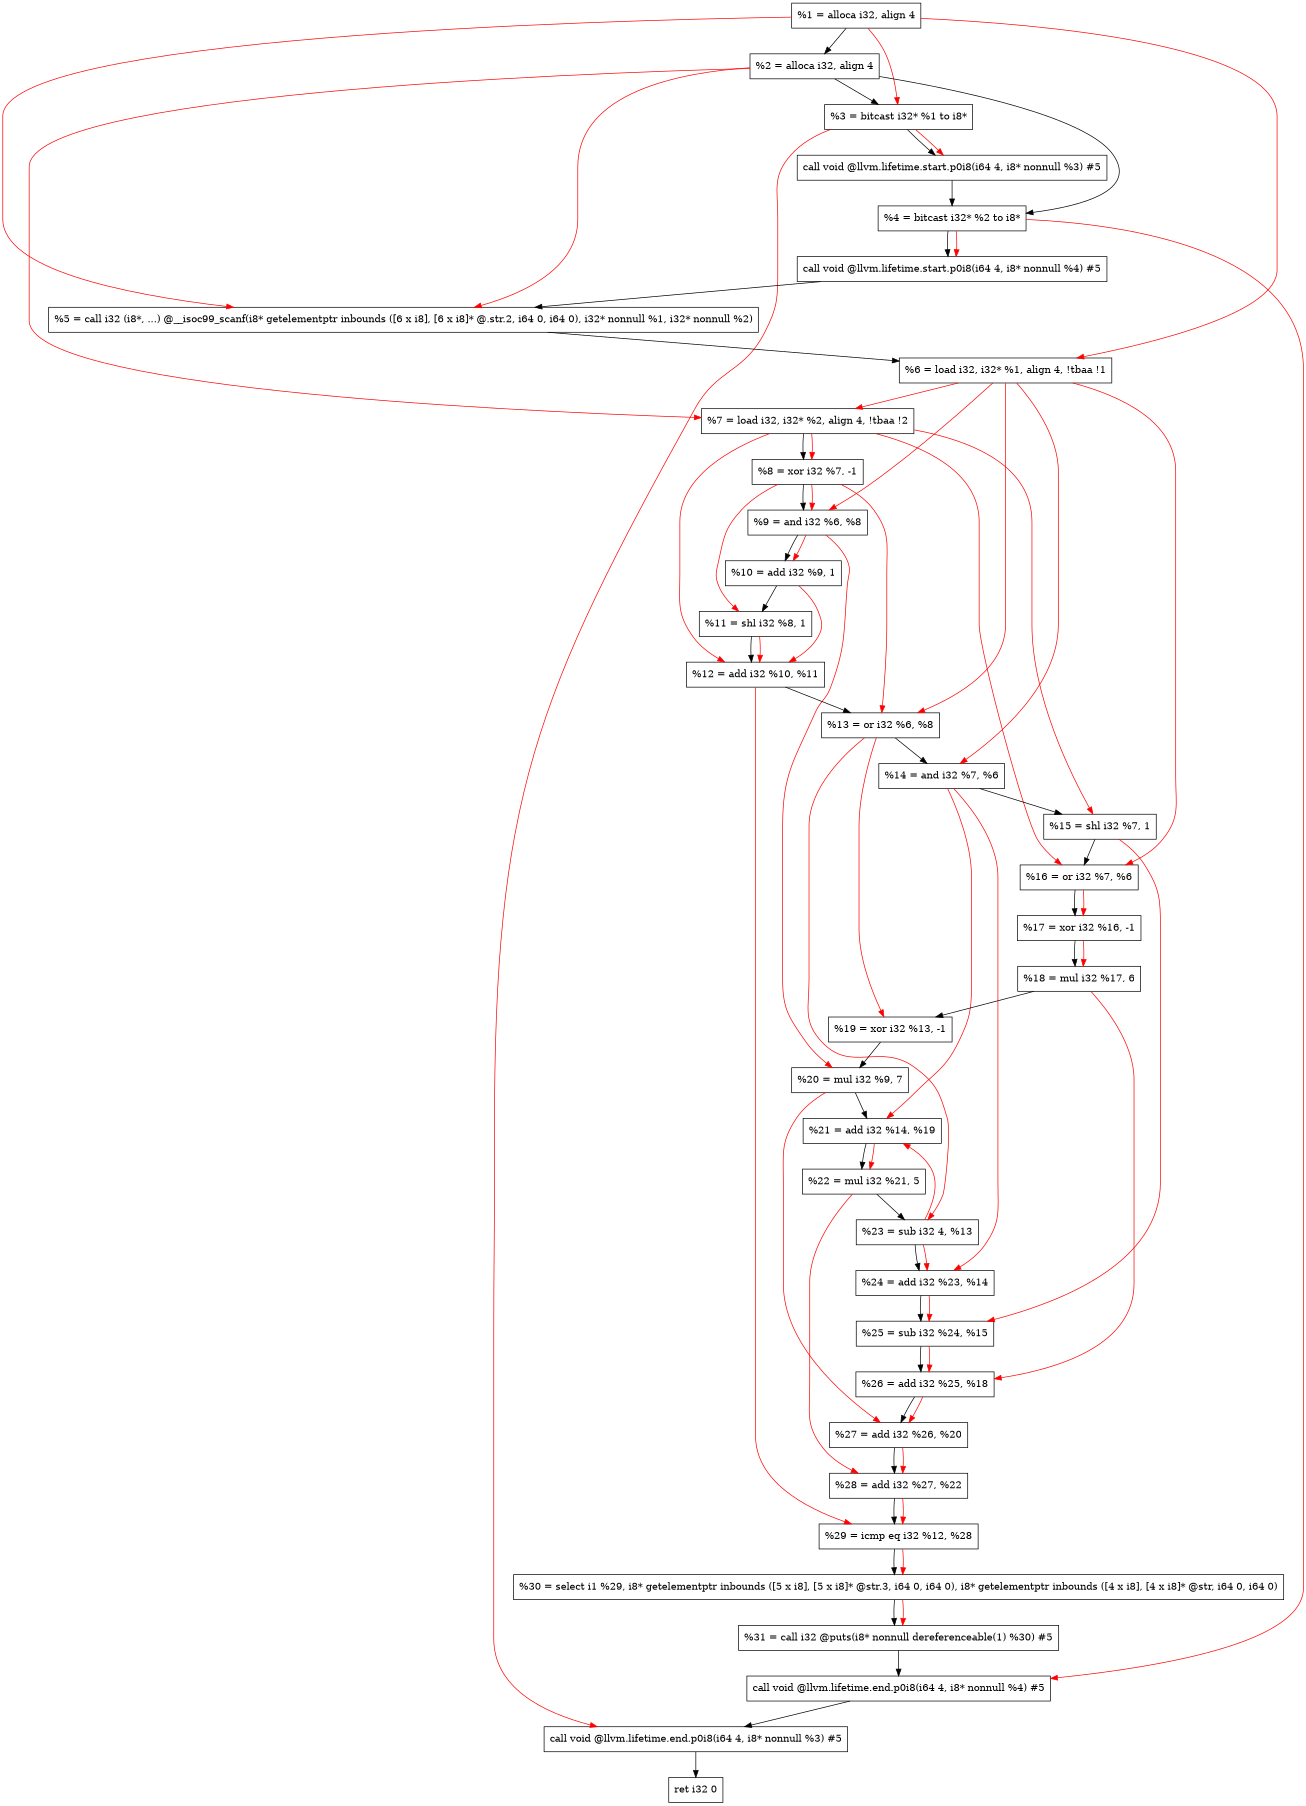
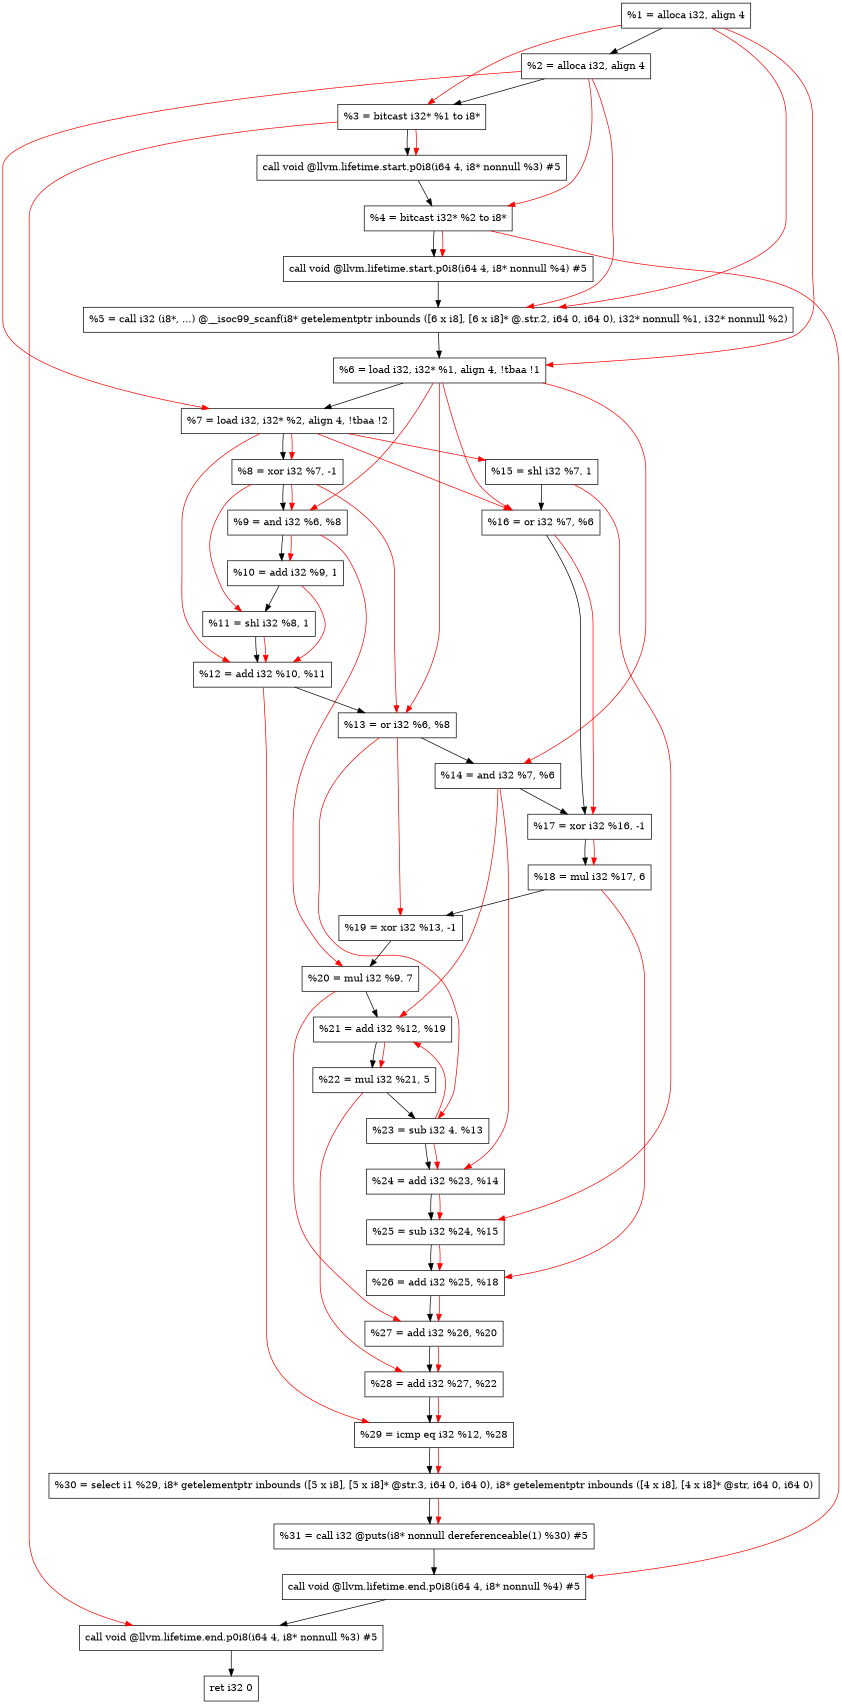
  digraph {
    node [shape=record]
    edge [color=red]
    n1 [label="  %1 = alloca i32, align 4"]
    n2 [label="  %2 = alloca i32, align 4"]
    n3 [label="  %3 = bitcast i32* %1 to i8*"]
    n4 [label="  %5 = call i32 (i8*, ...) @__isoc99_scanf(i8* getelementptr inbounds ([6 x i8], [6 x i8]* @.str.2, i64 0, i64 0), i32* nonnull %1, i32* nonnull %2)"]
    n5 [label="%6 = load i32, i32* %1, align 4, !tbaa !1"]
    n6 [label="  %4 = bitcast i32* %2 to i8*"]
    n7 [label="  %7 = load i32, i32* %2, align 4, !tbaa !2"]
    n8 [label="  call void @llvm.lifetime.start.p0i8(i64 4, i8* nonnull %3) #5"]
    n9 [label="  call void @llvm.lifetime.end.p0i8(i64 4, i8* nonnull %3) #5"]
    n10 [label="  %9 = and i32 %6, %8"]
    n11 [label="  %13 = or i32 %6, %8"]
    n12 [label="  %14 = and i32 %7, %6"]
    n13 [label="  %16 = or i32 %7, %6"]
    n14 [label="  call void @llvm.lifetime.start.p0i8(i64 4, i8* nonnull %4) #5"]
    n15 [label="  call void @llvm.lifetime.end.p0i8(i64 4, i8* nonnull %4) #5"]
    n16 [label="  %8 = xor i32 %7, -1"]
    n17 [label="  %15 = shl i32 %7, 1"]
    n18 [label="  %12 = add i32 %10, %11"]
    n19 [label="  ret i32 0"]
    n20 [label="  %10 = add i32 %9, 1"]
    n21 [label="  %20 = mul i32 %9, 7"]
    n22 [label="  %19 = xor i32 %13, -1"]
    n23 [label="  %23 = sub i32 4, %13"]
-   n24 [label="  %21 = add i32 %14, %19"]
+   n24 [label="%21 = add i32 %12, %19"]
    n25 [label="  %24 = add i32 %23, %14"]
    n26 [label="  %17 = xor i32 %16, -1"]
    n27 [label="  %11 = shl i32 %8, 1"]
    n28 [label="  %25 = sub i32 %24, %15"]
    n29 [label="  %27 = add i32 %26, %20"]
    n30 [label="  %29 = icmp eq i32 %12, %28"]
    n31 [label="  %30 = select i1 %29, i8* getelementptr inbounds ([5 x i8], [5 x i8]* @str.3, i64 0, i64 0), i8* getelementptr inbounds ([4 x i8], [4 x i8]* @str, i64 0, i64 0)"]
    n32 [label="  %22 = mul i32 %21, 5"]
    n33 [label="  %26 = add i32 %25, %18"]
    n34 [label="  %18 = mul i32 %17, 6"]
    n35 [label="  %28 = add i32 %27, %22"]
    n36 [label="  %31 = call i32 @puts(i8* nonnull dereferenceable(1) %30) #5"]
    n1 -> n2 [color=""]
    n1 -> n3
    n1 -> n4
    n1 -> n5
    n2 -> n3 [color=""]
    n2 -> n4
-   n2 -> n6 [color=black]
+   n2 -> n6
    n2 -> n7
    n3 -> n8 [color=""]
    n3 -> n8
    n3 -> n9
    n4 -> n5 [color=""]
-   n5 -> n7
+   n5 -> n7 [color=""]
    n5 -> n10
    n5 -> n11
    n5 -> n12
    n5 -> n13
    n6 -> n14 [color=""]
    n6 -> n14
    n6 -> n15
    n7 -> n13
    n7 -> n16 [color=""]
    n7 -> n16
    n7 -> n17
    n7 -> n18
    n8 -> n6 [color=""]
    n9 -> n19 [color=""]
    n10 -> n20 [color=""]
    n10 -> n20
    n10 -> n21
    n11 -> n12 [color=""]
    n11 -> n22
    n11 -> n23
-   n12 -> n17 [color=""]
+   n12 -> n26 [color=""]
    n12 -> n24
    n12 -> n25
    n13 -> n26 [color=""]
    n13 -> n26
    n14 -> n4 [color=""]
    n15 -> n9 [color=""]
    n16 -> n10 [color=""]
    n16 -> n10
    n16 -> n11
    n16 -> n27
    n17 -> n13 [color=""]
    n17 -> n28
    n18 -> n11 [color=""]
    n18 -> n30
    n20 -> n18
    n20 -> n27 [color=""]
    n21 -> n24 [color=""]
    n21 -> n29
    n22 -> n21 [color=""]
    n23 -> n24
    n23 -> n25 [color=""]
    n23 -> n25
    n24 -> n32 [color=""]
    n24 -> n32
    n25 -> n28 [color=""]
    n25 -> n28
    n26 -> n34 [color=""]
    n26 -> n34
    n27 -> n18 [color=""]
    n27 -> n18
    n28 -> n33 [color=""]
    n28 -> n33
    n29 -> n35 [color=""]
    n29 -> n35
    n30 -> n31 [color=""]
    n30 -> n31
    n31 -> n36 [color=""]
    n31 -> n36
    n32 -> n23 [color=""]
    n32 -> n35
    n33 -> n29 [color=""]
    n33 -> n29
    n34 -> n22 [color=""]
    n34 -> n33
    n35 -> n30 [color=""]
    n35 -> n30
    n36 -> n15 [color=""]
  }
